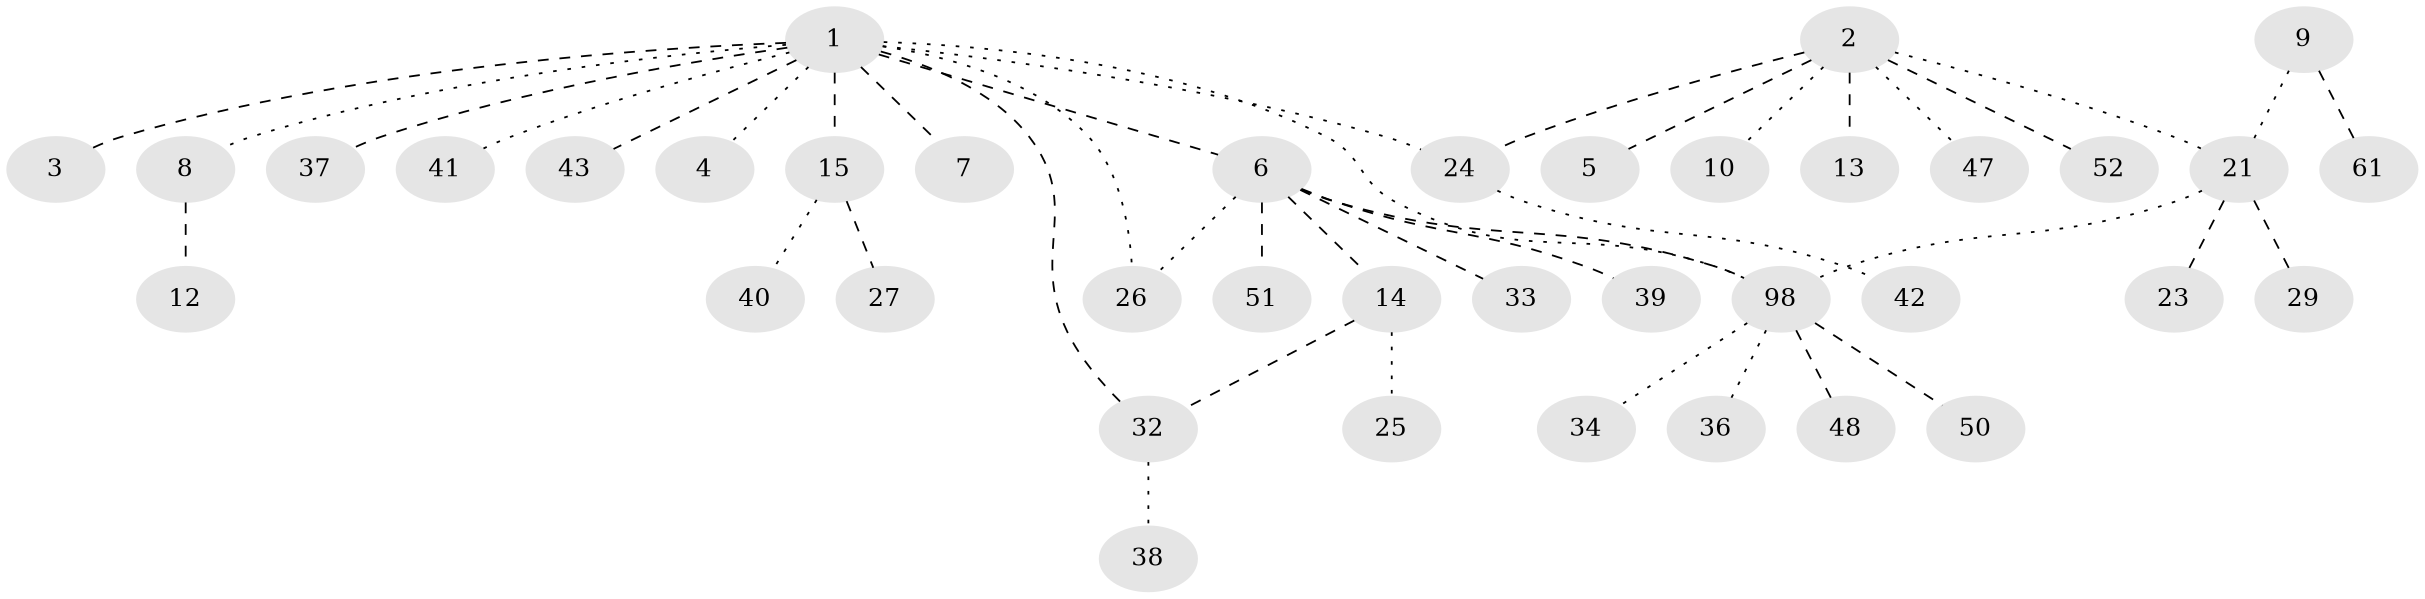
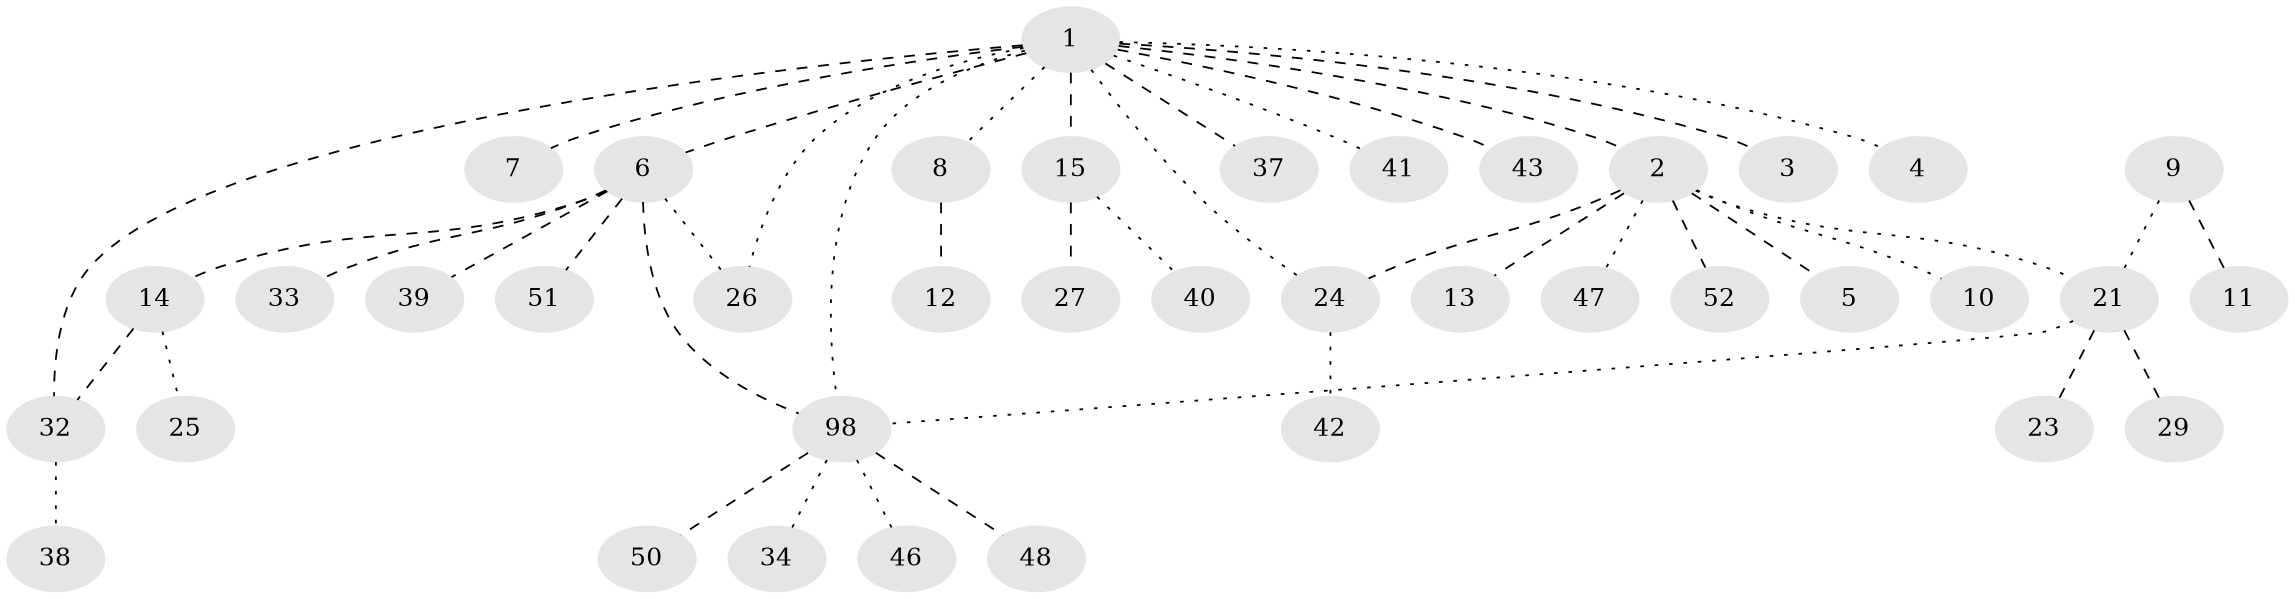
  graph {
    node [color=gray90 style=filled]
    edge [style=dashed]
    1 [super="+17"]
    2 [super="+16"]
    3
    4
    6 [super="+30"]
    7
    8 [super="+53"]
    15 [super="+19"]
    24 [super="+31"]
    26 [super="+35"]
    n11 [label=98 super="+36"]
    32 [super="+54"]
    37
    41
    43
    5 [super="+49"]
    10
    13
    21 [super="+22"]
    47
    52
    14 [super="+18"]
    33
    39
    51
    12
    27 [super="+45"]
    40
    42
    34
-   46 [label=36]
+   46
    48
    50
    38
    23
    29
    9
-   11 [super="+20" label=61]
+   11 [super="+20"]
    25
+   1 -- 2
    1 -- 3
    1 -- 4 [style=dotted]
    1 -- 6 [weight=2]
    1 -- 7
    1 -- 8 [style=dotted]
    1 -- 15 [weight=2]
    1 -- 24 [style=dotted]
    1 -- 26 [style=dotted]
    1 -- n11 [style=dotted]
    1 -- 32
    1 -- 37
    1 -- 41 [style=dotted]
    1 -- 43
    2 -- 24
    2 -- 5
    2 -- 10 [style=dotted]
    2 -- 13
    2 -- 21 [style=dotted]
    2 -- 47 [style=dotted]
    2 -- 52
    6 -- 26 [style=dotted]
    6 -- n11
    6 -- 14
    6 -- 33
    6 -- 39
    6 -- 51
    8 -- 12
    15 -- 27
    15 -- 40 [style=dotted]
    24 -- 42 [style=dotted]
    n11 -- 34 [style=dotted]
    n11 -- 46 [style=dotted]
    n11 -- 48
    n11 -- 50
    32 -- 38 [style=dotted]
    21 -- n11 [style=dotted]
    21 -- 23
    21 -- 29
    14 -- 32
    14 -- 25 [style=dotted]
    9 -- 21 [style=dotted]
    9 -- 11
  }
